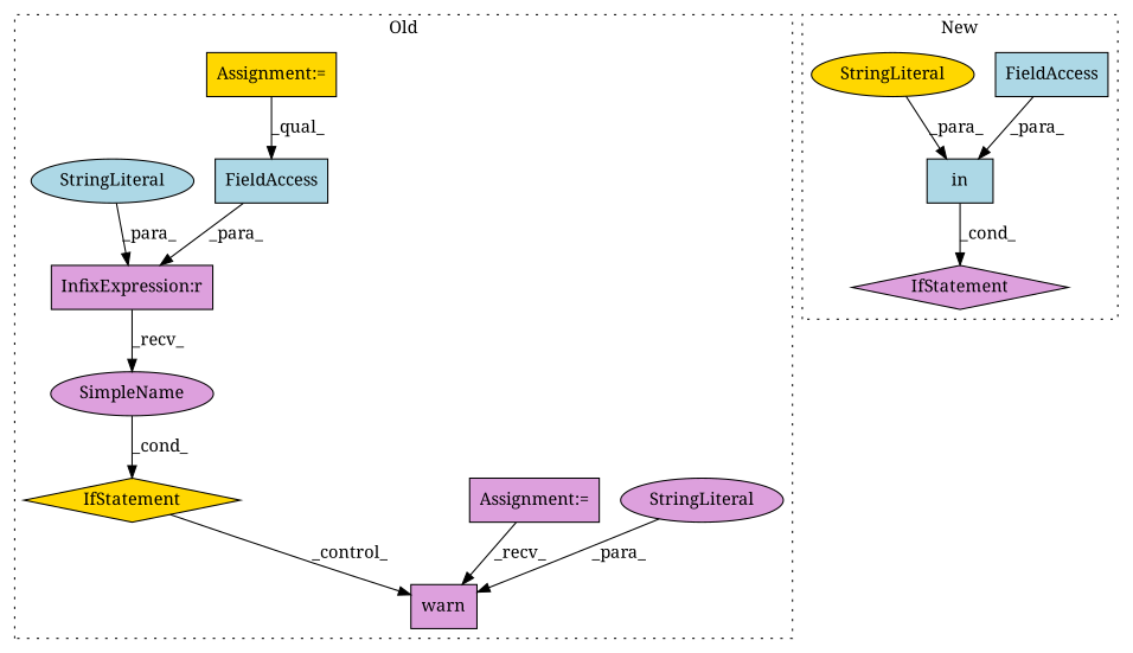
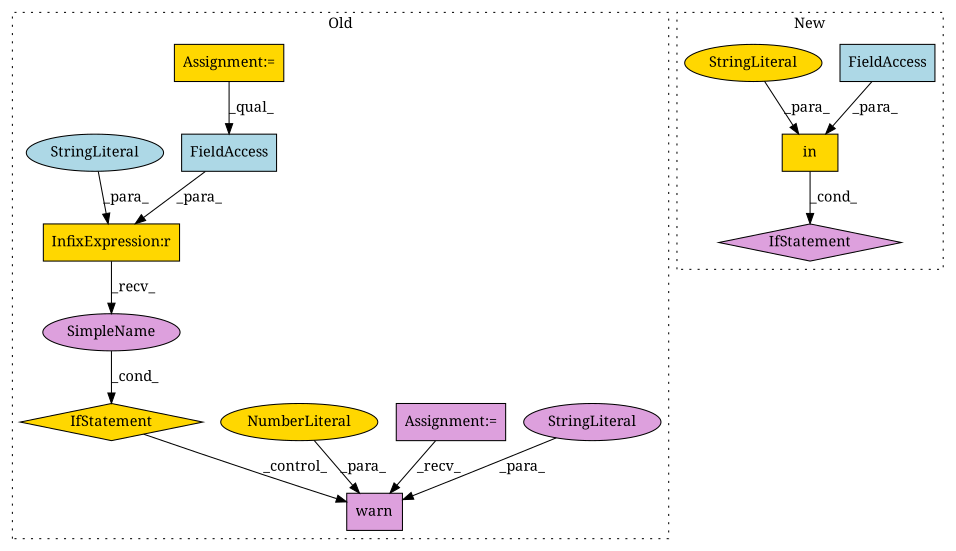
  digraph {
    fontname="Noto Serif"
    node [a=45 fillcolor=plum fontname="Noto Serif" l="4,2" s=6804 shape=box style=filled]
    edge [fontname="Noto Serif"]
    n1 [a=32 l="5,1" label=warn s="7095,7204"]
    n2 [a=25 fillcolor=gold label=IfStatement s="7048,7076" shape=diamond]
    n3 [a=42 label=SimpleName shape=ellipse l="" s=""]
-   n4 [a=27 l=4 label="InfixExpression:r" s=7064]
+   n4 [a=27 fillcolor=gold l=4 label="InfixExpression:r" s=7064]
    n5 [a=22 fillcolor=lightblue l=12 label=FieldAccess s=7052]
    n6 [l=87 label=StringLiteral s=7100 shape=ellipse]
    n7 [a=7 l=8 label="Assignment:=" s=6977]
    n8 [a=7 fillcolor=gold l=7 label="Assignment:=" s=7024]
+   n9 [a=34 fillcolor=gold l=1 label=NumberLiteral s=7203 shape=ellipse]
    n10 [fillcolor=lightblue l=8 label=StringLiteral s=7068 shape=ellipse]
-   n11 [a=105 fillcolor=lightblue l=16 label=in]
+   n11 [a=105 fillcolor=gold l=16 label=in]
    n12 [a=25 label=IfStatement s="6792,6821" shape=diamond]
    n13 [a=22 fillcolor=lightblue l=7 label=FieldAccess s=6813]
    n14 [fillcolor=gold l=5 label=StringLiteral shape=ellipse]
    subgraph cluster_1 {
      label=Old
      style=dotted
      n1
      n2
      n3
      n4
      n5
      n6
      n7
      n8
+     n9
      n10
    }
    subgraph cluster_2 {
      label=New
      style=dotted
      n11
      n12
      n13
      n14
    }
    n2 -> n1 [label=_control_]
    n3 -> n2 [label=_cond_]
    n4 -> n3 [label=_recv_]
    n5 -> n4 [label=_para_]
    n6 -> n1 [label=_para_]
    n7 -> n1 [label=_recv_]
    n8 -> n5 [label=_qual_]
+   n9 -> n1 [label=_para_]
    n10 -> n4 [label=_para_]
    n11 -> n12 [label=_cond_]
    n13 -> n11 [label=_para_]
    n14 -> n11 [label=_para_]
  }
